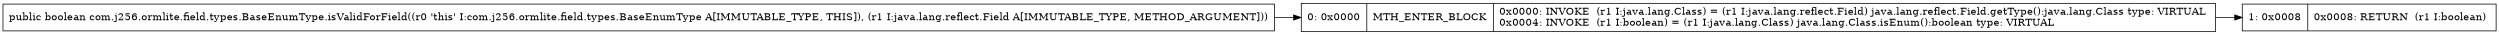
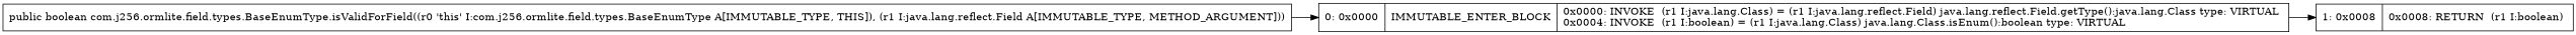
  digraph {
    rankdir=LR
    node [shape=record]
-   n1 [label="{0\:\ 0x0000|MTH_ENTER_BLOCK\l|0x0000: INVOKE  (r1 I:java.lang.Class) = (r1 I:java.lang.reflect.Field) java.lang.reflect.Field.getType():java.lang.Class type: VIRTUAL \l0x0004: INVOKE  (r1 I:boolean) = (r1 I:java.lang.Class) java.lang.Class.isEnum():boolean type: VIRTUAL \l}"]
+   n1 [label="{0\:\ 0x0000|IMMUTABLE_ENTER_BLOCK\l|0x0000: INVOKE  (r1 I:java.lang.Class) = (r1 I:java.lang.reflect.Field) java.lang.reflect.Field.getType():java.lang.Class type: VIRTUAL \l0x0004: INVOKE  (r1 I:boolean) = (r1 I:java.lang.Class) java.lang.Class.isEnum():boolean type: VIRTUAL \l}"]
    n2 [label="{1\:\ 0x0008|0x0008: RETURN  (r1 I:boolean) \l}"]
    n3 [label="{public boolean com.j256.ormlite.field.types.BaseEnumType.isValidForField((r0 'this' I:com.j256.ormlite.field.types.BaseEnumType A[IMMUTABLE_TYPE, THIS]), (r1 I:java.lang.reflect.Field A[IMMUTABLE_TYPE, METHOD_ARGUMENT])) }"]
    n1 -> n2
    n3 -> n1
  }
